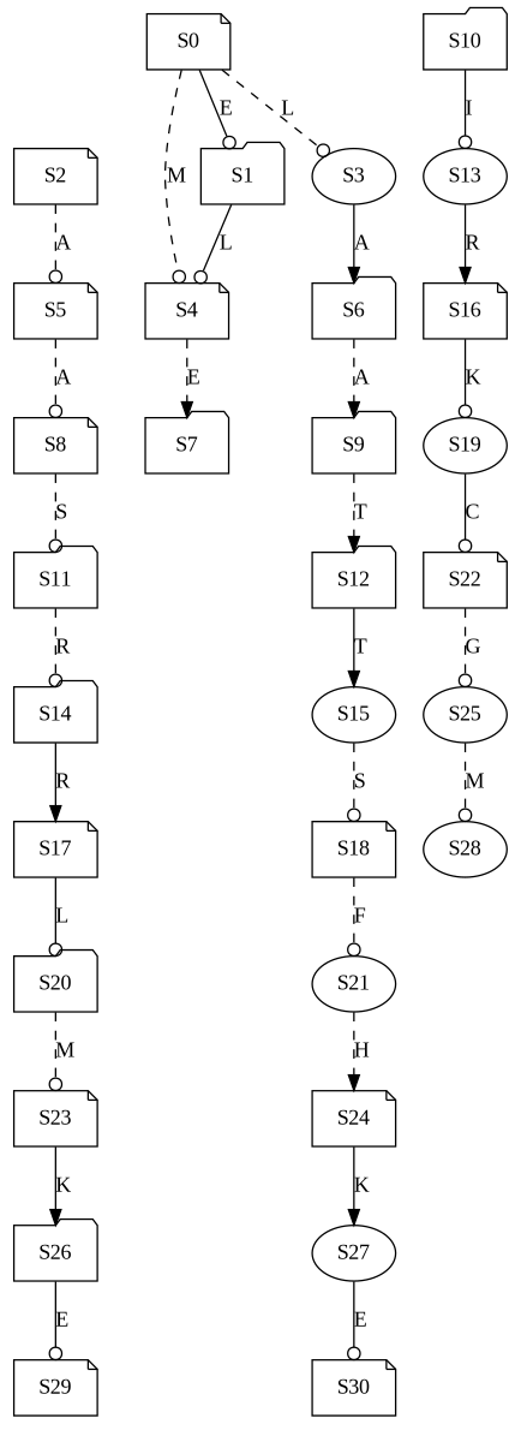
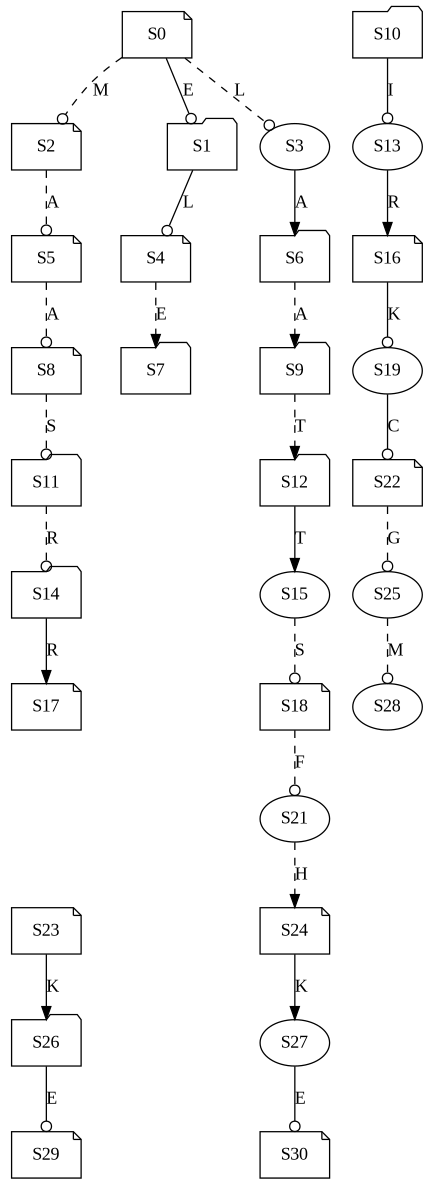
  strict digraph {
    fontname="Liberation Serif"
    node [fontname="Liberation Serif" shape=note]
    edge [arrowhead=odot fontname="Liberation Serif" style=dashed]
    S1 [shape=folder]
    S0
    S2
    S3 [shape=ellipse]
    S4
    S5
    S6 [shape=folder]
    S7 [shape=folder]
    S8
    S9 [shape=folder]
    S11 [shape=folder]
    S12 [shape=folder]
    S10 [shape=folder]
    S13 [shape=ellipse]
    S14 [shape=folder]
    S15 [shape=ellipse]
    S16
    S17
    S18
    S19 [shape=ellipse]
-   S20 [shape=folder]
    S21 [shape=ellipse]
    S22
    S23
    S24
    S25 [shape=ellipse]
    S26 [shape=folder]
    S27 [shape=ellipse]
    S28 [shape=ellipse]
    S29
    S30
    S1 -> S4 [label=L style=solid]
    S0 -> S1 [label=E style=solid]
-   S0 -> S4 [label=M]
+   S0 -> S2 [label=M]
    S0 -> S3 [label=L]
    S2 -> S5 [label=A]
    S3 -> S6 [arrowhead=normal label=A style=solid]
    S4 -> S7 [arrowhead=normal label=E]
    S5 -> S8 [label=A]
    S6 -> S9 [arrowhead=normal label=A]
    S8 -> S11 [label=S]
    S9 -> S12 [arrowhead=normal label=T]
    S11 -> S14 [label=R]
    S12 -> S15 [arrowhead=normal label=T style=solid]
    S10 -> S13 [label=I style=solid]
    S13 -> S16 [arrowhead=normal label=R style=solid]
    S14 -> S17 [arrowhead=normal label=R style=solid]
    S15 -> S18 [label=S]
    S16 -> S19 [label=K style=solid]
-   S17 -> S20 [label=L style=solid]
    S18 -> S21 [label=F]
    S19 -> S22 [label=C style=solid]
-   S20 -> S23 [label=M]
    S21 -> S24 [arrowhead=normal label=H]
    S22 -> S25 [label=G]
    S23 -> S26 [arrowhead=normal label=K style=solid]
    S24 -> S27 [arrowhead=normal label=K style=solid]
    S25 -> S28 [label=M]
    S26 -> S29 [label=E style=solid]
    S27 -> S30 [label=E style=solid]
  }
